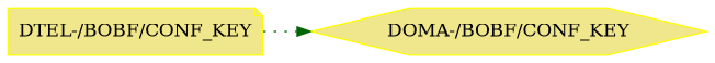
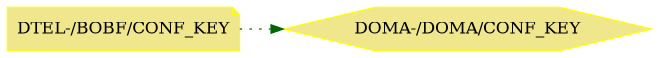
  digraph {
    rankdir=LR
    node [color=yellow style=filled fillcolor=khaki]
    "DTEL-/BOBF/CONF_KEY" [shape=note]
-   "DOMA-/BOBF/CONF_KEY" [shape=hexagon]
+   "DOMA-/BOBF/CONF_KEY" [shape=hexagon label="DOMA-/DOMA/CONF_KEY"]
    "DTEL-/BOBF/CONF_KEY" -> "DOMA-/BOBF/CONF_KEY" [color=darkgreen style=dotted arrowhead=normal]
  }
